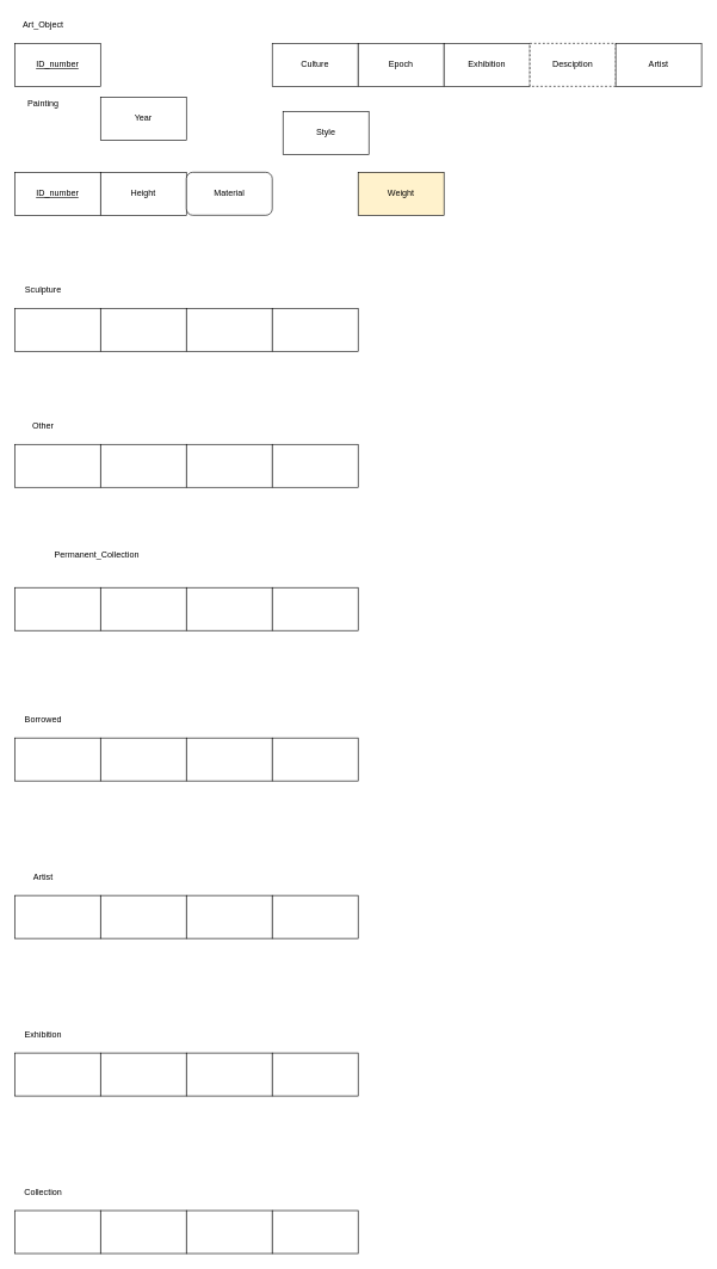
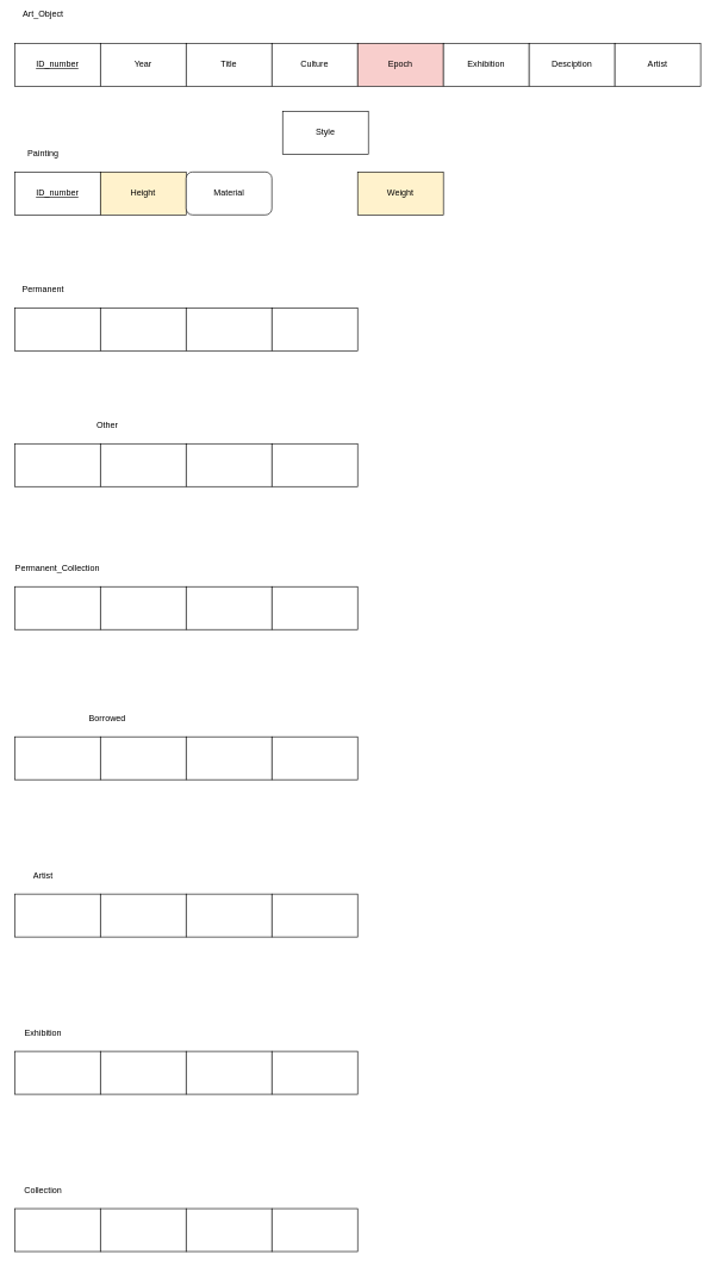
  <mxCell id="0" />
  <mxCell id="1" parent="0" />
- <mxCell id="2" value="Art_Object" style="text;html=1;strokeColor=none;fillColor=none;align=center;verticalAlign=middle;whiteSpace=wrap;rounded=0;" vertex="1" parent="1"><mxGeometry x="30" y="20" width="60" height="30" as="geometry" /></mxCell>
+ <mxCell id="2" value="Art_Object" style="text;html=1;strokeColor=none;fillColor=none;align=center;verticalAlign=middle;whiteSpace=wrap;rounded=0;" vertex="1" parent="1"><mxGeometry x="30" y="5" width="60" height="30" as="geometry" /></mxCell>
  <mxCell id="3" value="&lt;u&gt;ID_number&lt;/u&gt;" style="rounded=0;whiteSpace=wrap;html=1;" vertex="1" parent="1"><mxGeometry x="20" y="60" width="120" height="60" as="geometry" /></mxCell>
- <mxCell id="4" value="Year" style="rounded=0;whiteSpace=wrap;html=1;" vertex="1" parent="1"><mxGeometry x="140" y="135" width="120" height="60" as="geometry" /></mxCell>
+ <mxCell id="4" value="Year" style="rounded=0;whiteSpace=wrap;html=1;" vertex="1" parent="1"><mxGeometry x="140" y="60" width="120" height="60" as="geometry" /></mxCell>
+ <mxCell id="5" value="Title" style="rounded=0;whiteSpace=wrap;html=1;" vertex="1" parent="1"><mxGeometry x="260" y="60" width="120" height="60" as="geometry" /></mxCell>
  <mxCell id="6" value="Culture" style="rounded=0;whiteSpace=wrap;html=1;" vertex="1" parent="1"><mxGeometry x="380" y="60" width="120" height="60" as="geometry" /></mxCell>
- <mxCell id="7" value="Painting" style="text;html=1;strokeColor=none;fillColor=none;align=center;verticalAlign=middle;whiteSpace=wrap;rounded=0;" vertex="1" parent="1"><mxGeometry x="30" y="130" width="60" height="30" as="geometry" /></mxCell>
+ <mxCell id="7" value="Painting" style="text;html=1;strokeColor=none;fillColor=none;align=center;verticalAlign=middle;whiteSpace=wrap;rounded=0;" vertex="1" parent="1"><mxGeometry x="30" y="200" width="60" height="30" as="geometry" /></mxCell>
  <mxCell id="8" value="&lt;u&gt;ID_number&lt;/u&gt;" style="rounded=0;whiteSpace=wrap;html=1;" vertex="1" parent="1"><mxGeometry x="20" y="240" width="120" height="60" as="geometry" /></mxCell>
- <mxCell id="9" value="Height" style="rounded=0;whiteSpace=wrap;html=1;" vertex="1" parent="1"><mxGeometry x="140" y="240" width="120" height="60" as="geometry" /></mxCell>
+ <mxCell id="9" value="Height" style="rounded=0;whiteSpace=wrap;html=1;fillColor=#fff2cc;" vertex="1" parent="1"><mxGeometry x="140" y="240" width="120" height="60" as="geometry" /></mxCell>
  <mxCell id="10" value="Material" style="whiteSpace=wrap;html=1;rounded=1;" vertex="1" parent="1"><mxGeometry x="260" y="240" width="120" height="60" as="geometry" /></mxCell>
  <mxCell id="11" value="Style" style="rounded=0;whiteSpace=wrap;html=1;" vertex="1" parent="1"><mxGeometry x="395" y="155" width="120" height="60" as="geometry" /></mxCell>
- <mxCell id="12" value="Sculpture" style="text;html=1;strokeColor=none;fillColor=none;align=center;verticalAlign=middle;whiteSpace=wrap;rounded=0;" vertex="1" parent="1"><mxGeometry x="30" y="390" width="60" height="30" as="geometry" /></mxCell>
+ <mxCell id="12" value="Permanent" style="text;html=1;strokeColor=none;fillColor=none;align=center;verticalAlign=middle;whiteSpace=wrap;rounded=0;" vertex="1" parent="1"><mxGeometry x="30" y="390" width="60" height="30" as="geometry" /></mxCell>
  <mxCell id="13" value="" style="rounded=0;whiteSpace=wrap;html=1;" vertex="1" parent="1"><mxGeometry x="20" y="430" width="120" height="60" as="geometry" /></mxCell>
  <mxCell id="14" value="" style="rounded=0;whiteSpace=wrap;html=1;" vertex="1" parent="1"><mxGeometry x="140" y="430" width="120" height="60" as="geometry" /></mxCell>
  <mxCell id="15" value="" style="rounded=0;whiteSpace=wrap;html=1;" vertex="1" parent="1"><mxGeometry x="260" y="430" width="120" height="60" as="geometry" /></mxCell>
  <mxCell id="16" value="" style="rounded=0;whiteSpace=wrap;html=1;" vertex="1" parent="1"><mxGeometry x="380" y="430" width="120" height="60" as="geometry" /></mxCell>
- <mxCell id="17" value="Other" style="text;html=1;strokeColor=none;fillColor=none;align=center;verticalAlign=middle;whiteSpace=wrap;rounded=0;" vertex="1" parent="1"><mxGeometry x="30" y="580" width="60" height="30" as="geometry" /></mxCell>
+ <mxCell id="17" value="Other" style="text;html=1;strokeColor=none;fillColor=none;align=center;verticalAlign=middle;whiteSpace=wrap;rounded=0;" vertex="1" parent="1"><mxGeometry x="120" y="580" width="60" height="30" as="geometry" /></mxCell>
  <mxCell id="18" value="" style="rounded=0;whiteSpace=wrap;html=1;" vertex="1" parent="1"><mxGeometry x="20" y="620" width="120" height="60" as="geometry" /></mxCell>
  <mxCell id="19" value="" style="rounded=0;whiteSpace=wrap;html=1;" vertex="1" parent="1"><mxGeometry x="140" y="620" width="120" height="60" as="geometry" /></mxCell>
  <mxCell id="20" value="" style="rounded=0;whiteSpace=wrap;html=1;" vertex="1" parent="1"><mxGeometry x="260" y="620" width="120" height="60" as="geometry" /></mxCell>
  <mxCell id="21" value="" style="rounded=0;whiteSpace=wrap;html=1;" vertex="1" parent="1"><mxGeometry x="380" y="620" width="120" height="60" as="geometry" /></mxCell>
- <mxCell id="22" value="Permanent_Collection" style="text;html=1;strokeColor=none;fillColor=none;align=center;verticalAlign=middle;whiteSpace=wrap;rounded=0;" vertex="1" parent="1"><mxGeometry x="105" y="760" width="60" height="30" as="geometry" /></mxCell>
+ <mxCell id="22" value="Permanent_Collection" style="text;html=1;strokeColor=none;fillColor=none;align=center;verticalAlign=middle;whiteSpace=wrap;rounded=0;" vertex="1" parent="1"><mxGeometry x="50" y="780" width="60" height="30" as="geometry" /></mxCell>
  <mxCell id="23" value="" style="rounded=0;whiteSpace=wrap;html=1;" vertex="1" parent="1"><mxGeometry x="20" y="820" width="120" height="60" as="geometry" /></mxCell>
  <mxCell id="24" value="" style="rounded=0;whiteSpace=wrap;html=1;" vertex="1" parent="1"><mxGeometry x="140" y="820" width="120" height="60" as="geometry" /></mxCell>
  <mxCell id="25" value="" style="rounded=0;whiteSpace=wrap;html=1;" vertex="1" parent="1"><mxGeometry x="260" y="820" width="120" height="60" as="geometry" /></mxCell>
  <mxCell id="26" value="" style="rounded=0;whiteSpace=wrap;html=1;" vertex="1" parent="1"><mxGeometry x="380" y="820" width="120" height="60" as="geometry" /></mxCell>
- <mxCell id="27" value="Borrowed" style="text;html=1;strokeColor=none;fillColor=none;align=center;verticalAlign=middle;whiteSpace=wrap;rounded=0;" vertex="1" parent="1"><mxGeometry x="30" y="990" width="60" height="30" as="geometry" /></mxCell>
+ <mxCell id="27" value="Borrowed" style="text;html=1;strokeColor=none;fillColor=none;align=center;verticalAlign=middle;whiteSpace=wrap;rounded=0;" vertex="1" parent="1"><mxGeometry x="120" y="990" width="60" height="30" as="geometry" /></mxCell>
  <mxCell id="28" value="" style="rounded=0;whiteSpace=wrap;html=1;" vertex="1" parent="1"><mxGeometry x="20" y="1030" width="120" height="60" as="geometry" /></mxCell>
  <mxCell id="29" value="" style="rounded=0;whiteSpace=wrap;html=1;" vertex="1" parent="1"><mxGeometry x="140" y="1030" width="120" height="60" as="geometry" /></mxCell>
  <mxCell id="30" value="" style="rounded=0;whiteSpace=wrap;html=1;" vertex="1" parent="1"><mxGeometry x="260" y="1030" width="120" height="60" as="geometry" /></mxCell>
  <mxCell id="31" value="" style="rounded=0;whiteSpace=wrap;html=1;" vertex="1" parent="1"><mxGeometry x="380" y="1030" width="120" height="60" as="geometry" /></mxCell>
  <mxCell id="32" value="Artist" style="text;html=1;strokeColor=none;fillColor=none;align=center;verticalAlign=middle;whiteSpace=wrap;rounded=0;" vertex="1" parent="1"><mxGeometry x="30" y="1210" width="60" height="30" as="geometry" /></mxCell>
  <mxCell id="33" value="" style="rounded=0;whiteSpace=wrap;html=1;" vertex="1" parent="1"><mxGeometry x="20" y="1250" width="120" height="60" as="geometry" /></mxCell>
  <mxCell id="34" value="" style="rounded=0;whiteSpace=wrap;html=1;" vertex="1" parent="1"><mxGeometry x="140" y="1250" width="120" height="60" as="geometry" /></mxCell>
  <mxCell id="35" value="" style="rounded=0;whiteSpace=wrap;html=1;" vertex="1" parent="1"><mxGeometry x="260" y="1250" width="120" height="60" as="geometry" /></mxCell>
  <mxCell id="36" value="" style="rounded=0;whiteSpace=wrap;html=1;" vertex="1" parent="1"><mxGeometry x="380" y="1250" width="120" height="60" as="geometry" /></mxCell>
  <mxCell id="37" value="Exhibition" style="text;html=1;strokeColor=none;fillColor=none;align=center;verticalAlign=middle;whiteSpace=wrap;rounded=0;" vertex="1" parent="1"><mxGeometry x="30" y="1430" width="60" height="30" as="geometry" /></mxCell>
  <mxCell id="38" value="" style="rounded=0;whiteSpace=wrap;html=1;" vertex="1" parent="1"><mxGeometry x="20" y="1470" width="120" height="60" as="geometry" /></mxCell>
  <mxCell id="39" value="" style="rounded=0;whiteSpace=wrap;html=1;" vertex="1" parent="1"><mxGeometry x="140" y="1470" width="120" height="60" as="geometry" /></mxCell>
  <mxCell id="40" value="" style="rounded=0;whiteSpace=wrap;html=1;" vertex="1" parent="1"><mxGeometry x="260" y="1470" width="120" height="60" as="geometry" /></mxCell>
  <mxCell id="41" value="" style="rounded=0;whiteSpace=wrap;html=1;" vertex="1" parent="1"><mxGeometry x="380" y="1470" width="120" height="60" as="geometry" /></mxCell>
  <mxCell id="42" value="Collection" style="text;html=1;strokeColor=none;fillColor=none;align=center;verticalAlign=middle;whiteSpace=wrap;rounded=0;" vertex="1" parent="1"><mxGeometry x="30" y="1650" width="60" height="30" as="geometry" /></mxCell>
  <mxCell id="43" value="" style="rounded=0;whiteSpace=wrap;html=1;" vertex="1" parent="1"><mxGeometry x="20" y="1690" width="120" height="60" as="geometry" /></mxCell>
  <mxCell id="44" value="" style="rounded=0;whiteSpace=wrap;html=1;" vertex="1" parent="1"><mxGeometry x="140" y="1690" width="120" height="60" as="geometry" /></mxCell>
  <mxCell id="45" value="" style="rounded=0;whiteSpace=wrap;html=1;" vertex="1" parent="1"><mxGeometry x="260" y="1690" width="120" height="60" as="geometry" /></mxCell>
  <mxCell id="46" value="" style="rounded=0;whiteSpace=wrap;html=1;" vertex="1" parent="1"><mxGeometry x="380" y="1690" width="120" height="60" as="geometry" /></mxCell>
- <mxCell id="47" value="Epoch" style="rounded=0;whiteSpace=wrap;html=1;" vertex="1" parent="1"><mxGeometry x="500" y="60" width="120" height="60" as="geometry" /></mxCell>
+ <mxCell id="47" value="Epoch" style="rounded=0;whiteSpace=wrap;html=1;fillColor=#f8cecc;" vertex="1" parent="1"><mxGeometry x="500" y="60" width="120" height="60" as="geometry" /></mxCell>
  <mxCell id="48" value="Exhibition" style="rounded=0;whiteSpace=wrap;html=1;" vertex="1" parent="1"><mxGeometry x="620" y="60" width="120" height="60" as="geometry" /></mxCell>
- <mxCell id="49" value="Desciption" style="rounded=0;whiteSpace=wrap;html=1;dashed=1;" vertex="1" parent="1"><mxGeometry x="740" y="60" width="120" height="60" as="geometry" /></mxCell>
+ <mxCell id="49" value="Desciption" style="rounded=0;whiteSpace=wrap;html=1;" vertex="1" parent="1"><mxGeometry x="740" y="60" width="120" height="60" as="geometry" /></mxCell>
  <mxCell id="50" value="Artist" style="rounded=0;whiteSpace=wrap;html=1;" vertex="1" parent="1"><mxGeometry x="860" y="60" width="120" height="60" as="geometry" /></mxCell>
  <mxCell id="51" value="Weight" style="rounded=0;whiteSpace=wrap;html=1;fillColor=#fff2cc;" vertex="1" parent="1"><mxGeometry x="500" y="240" width="120" height="60" as="geometry" /></mxCell>
